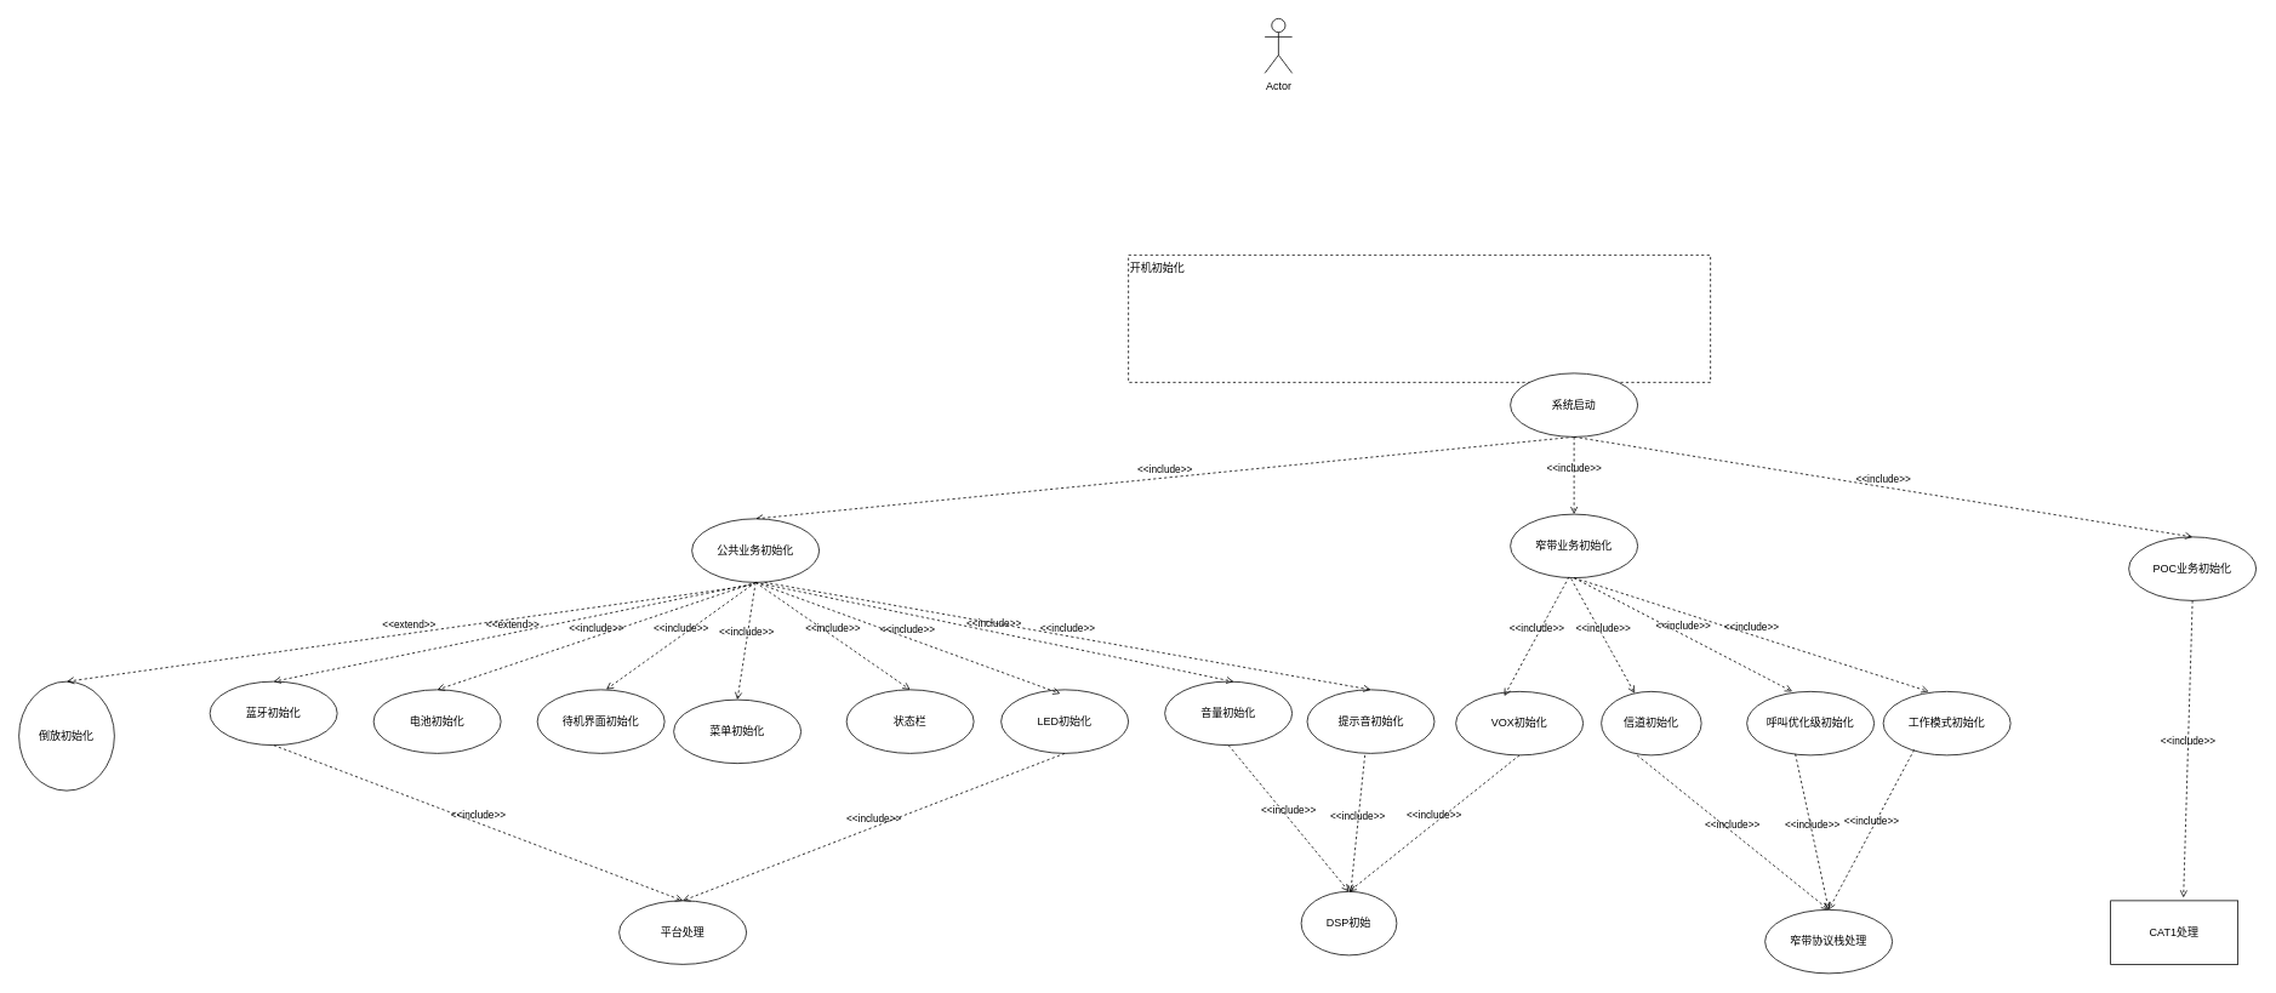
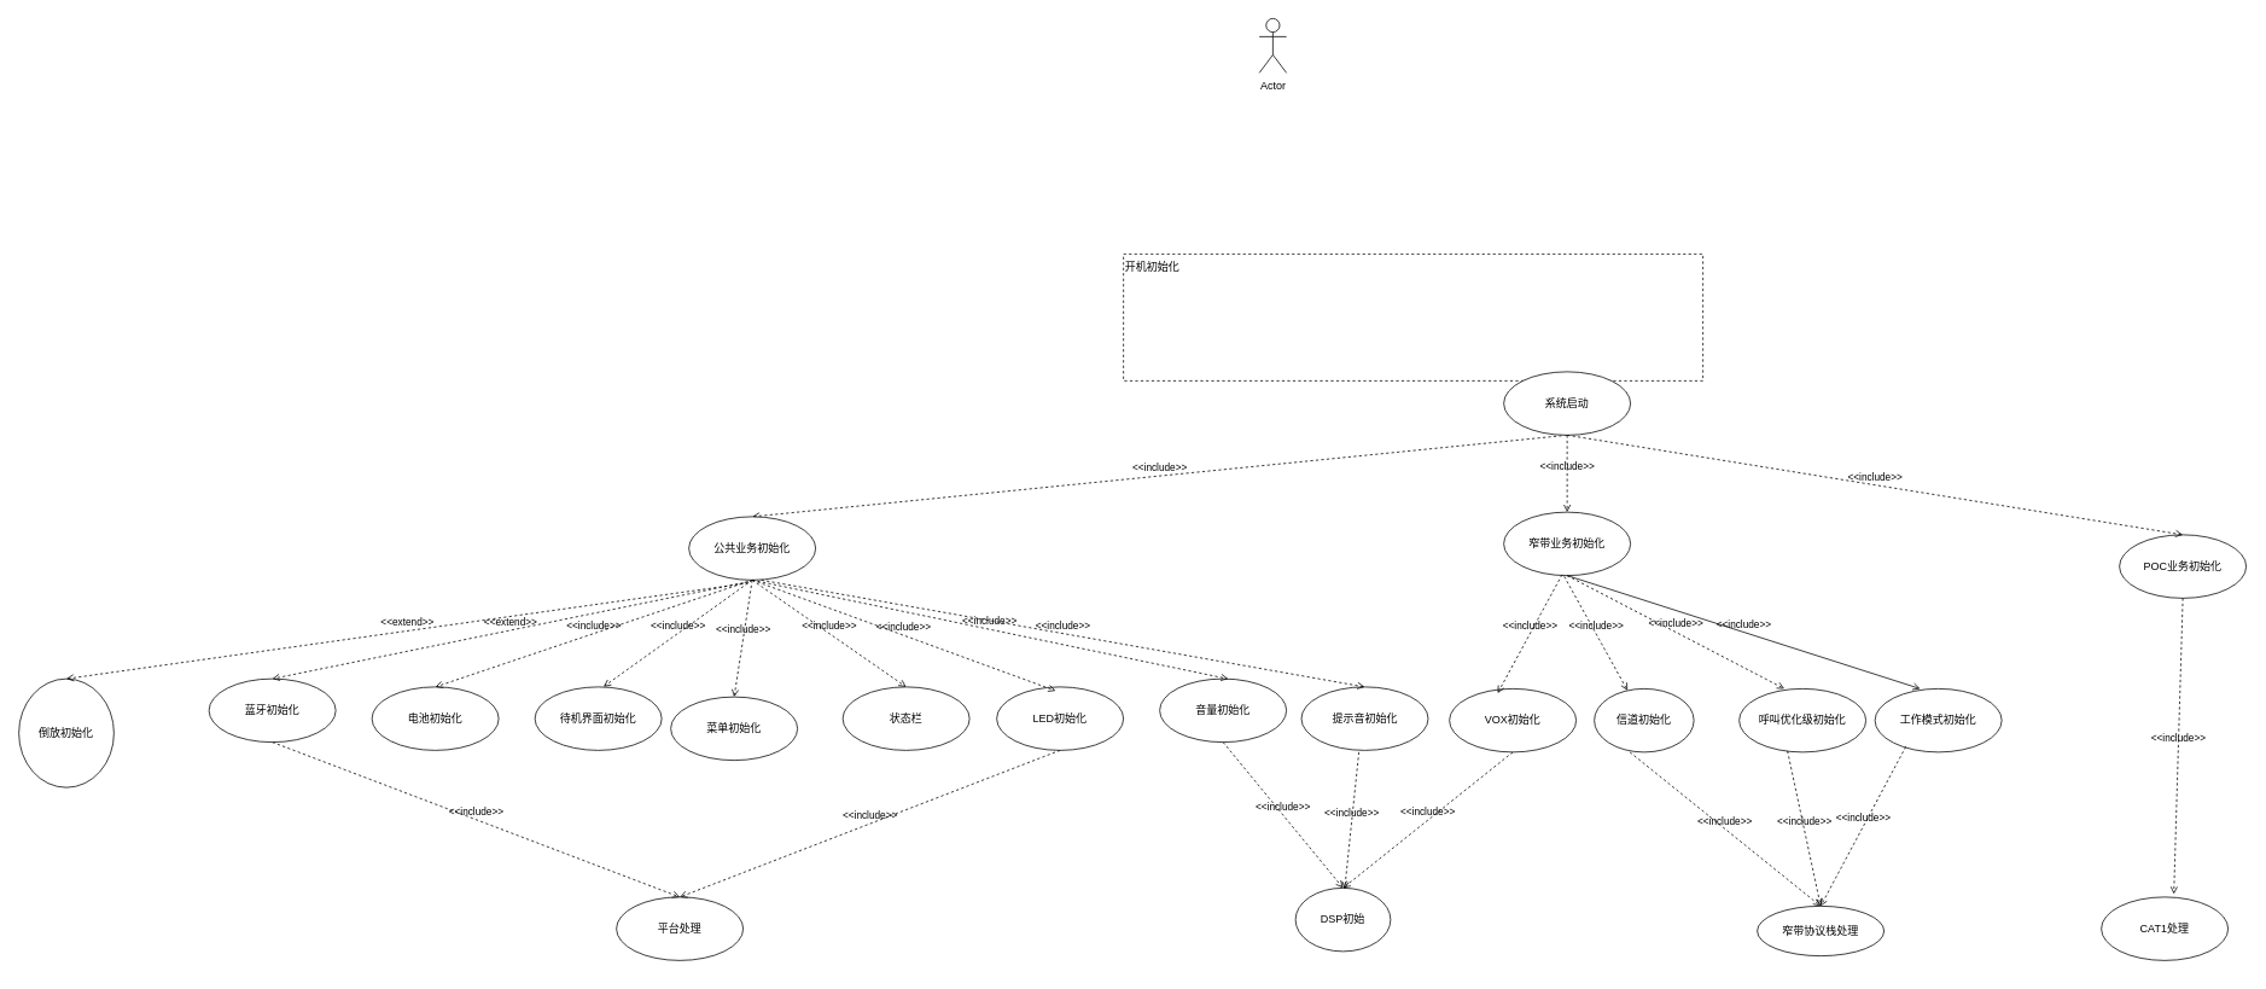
  <mxCell id="0" style=";html=1;" />
  <mxCell id="1" style=";html=1;" parent="0" />
  <mxCell id="2" value="Actor" style="shape=umlActor;verticalLabelPosition=bottom;verticalAlign=top;html=1;" vertex="1" parent="1"><mxGeometry x="1390" y="20" width="30" height="60" as="geometry" /></mxCell>
  <mxCell id="3" value="开机初始化" style="rounded=0;whiteSpace=wrap;html=1;dashed=1;align=left;verticalAlign=top;" vertex="1" parent="1"><mxGeometry x="1240" y="280" width="640" height="140" as="geometry" /></mxCell>
  <mxCell id="4" value="&amp;lt;&amp;lt;include&amp;gt;&amp;gt;" style="html=1;verticalAlign=bottom;labelBackgroundColor=none;endArrow=open;endFill=0;dashed=1;rounded=0;exitX=0.5;exitY=1;exitDx=0;exitDy=0;entryX=0.5;entryY=0;entryDx=0;entryDy=0;" edge="1" parent="1" source="5" target="6"><mxGeometry width="160" relative="1" as="geometry"><mxPoint x="1700" y="530" as="sourcePoint" /><mxPoint x="1860" y="530" as="targetPoint" /></mxGeometry></mxCell>
  <mxCell id="5" value="系统启动" style="ellipse;whiteSpace=wrap;html=1;" vertex="1" parent="1"><mxGeometry x="1660" y="410" width="140" height="70" as="geometry" /></mxCell>
  <mxCell id="6" value="公共业务初始化" style="ellipse;whiteSpace=wrap;html=1;" vertex="1" parent="1"><mxGeometry x="760" y="570" width="140" height="70" as="geometry" /></mxCell>
  <mxCell id="7" value="POC业务初始化" style="ellipse;whiteSpace=wrap;html=1;" vertex="1" parent="1"><mxGeometry x="2340" y="590" width="140" height="70" as="geometry" /></mxCell>
  <mxCell id="8" value="&amp;lt;&amp;lt;include&amp;gt;&amp;gt;" style="html=1;verticalAlign=bottom;labelBackgroundColor=none;endArrow=open;endFill=0;dashed=1;rounded=0;exitX=0.5;exitY=1;exitDx=0;exitDy=0;entryX=0.5;entryY=0;entryDx=0;entryDy=0;" edge="1" parent="1" source="5" target="7"><mxGeometry width="160" relative="1" as="geometry"><mxPoint x="1680" y="500" as="sourcePoint" /><mxPoint x="1580" y="570" as="targetPoint" /></mxGeometry></mxCell>
  <mxCell id="9" value="窄带业务初始化" style="ellipse;whiteSpace=wrap;html=1;" vertex="1" parent="1"><mxGeometry x="1660" y="565" width="140" height="70" as="geometry" /></mxCell>
  <mxCell id="10" value="&amp;lt;&amp;lt;include&amp;gt;&amp;gt;" style="html=1;verticalAlign=bottom;labelBackgroundColor=none;endArrow=open;endFill=0;dashed=1;rounded=0;exitX=0.5;exitY=1;exitDx=0;exitDy=0;entryX=0.5;entryY=0;entryDx=0;entryDy=0;" edge="1" parent="1" source="5" target="9"><mxGeometry width="160" relative="1" as="geometry"><mxPoint x="1740" y="490" as="sourcePoint" /><mxPoint x="1950" y="570" as="targetPoint" /></mxGeometry></mxCell>
  <mxCell id="11" value="菜单初始化" style="ellipse;whiteSpace=wrap;html=1;" vertex="1" parent="1"><mxGeometry x="740" y="769" width="140" height="70" as="geometry" /></mxCell>
  <mxCell id="12" value="音量初始化" style="ellipse;whiteSpace=wrap;html=1;" vertex="1" parent="1"><mxGeometry x="1280" y="749" width="140" height="70" as="geometry" /></mxCell>
  <mxCell id="13" value="LED初始化" style="ellipse;whiteSpace=wrap;html=1;" vertex="1" parent="1"><mxGeometry x="1100" y="758" width="140" height="70" as="geometry" /></mxCell>
  <mxCell id="14" value="电池初始化" style="ellipse;whiteSpace=wrap;html=1;" vertex="1" parent="1"><mxGeometry x="410" y="758" width="140" height="70" as="geometry" /></mxCell>
  <mxCell id="15" value="待机界面初始化" style="ellipse;whiteSpace=wrap;html=1;" vertex="1" parent="1"><mxGeometry x="590" y="758" width="140" height="70" as="geometry" /></mxCell>
  <mxCell id="16" value="蓝牙初始化" style="ellipse;whiteSpace=wrap;html=1;" vertex="1" parent="1"><mxGeometry x="230" y="749" width="140" height="70" as="geometry" /></mxCell>
  <mxCell id="17" value="状态栏" style="ellipse;whiteSpace=wrap;html=1;" vertex="1" parent="1"><mxGeometry x="930" y="758" width="140" height="70" as="geometry" /></mxCell>
  <mxCell id="18" value="&amp;lt;&amp;lt;include&amp;gt;&amp;gt;" style="html=1;verticalAlign=bottom;labelBackgroundColor=none;endArrow=open;endFill=0;dashed=1;rounded=0;exitX=0.5;exitY=1;exitDx=0;exitDy=0;entryX=0.465;entryY=0.061;entryDx=0;entryDy=0;entryPerimeter=0;" edge="1" parent="1" source="6" target="13"><mxGeometry width="160" relative="1" as="geometry"><mxPoint x="1730" y="750" as="sourcePoint" /><mxPoint x="1520" y="830" as="targetPoint" /></mxGeometry></mxCell>
  <mxCell id="19" value="&amp;lt;&amp;lt;include&amp;gt;&amp;gt;" style="html=1;verticalAlign=bottom;labelBackgroundColor=none;endArrow=open;endFill=0;dashed=1;rounded=0;exitX=0.5;exitY=1;exitDx=0;exitDy=0;entryX=0.541;entryY=0.002;entryDx=0;entryDy=0;entryPerimeter=0;" edge="1" parent="1" source="6" target="12"><mxGeometry width="160" relative="1" as="geometry"><mxPoint x="1530" y="640" as="sourcePoint" /><mxPoint x="1535" y="704" as="targetPoint" /></mxGeometry></mxCell>
  <mxCell id="20" value="&amp;lt;&amp;lt;include&amp;gt;&amp;gt;" style="html=1;verticalAlign=bottom;labelBackgroundColor=none;endArrow=open;endFill=0;dashed=1;rounded=0;entryX=0.5;entryY=0;entryDx=0;entryDy=0;exitX=0.5;exitY=1;exitDx=0;exitDy=0;" edge="1" parent="1" source="6" target="11"><mxGeometry width="160" relative="1" as="geometry"><mxPoint x="1404" y="575" as="sourcePoint" /><mxPoint x="1250" y="635" as="targetPoint" /></mxGeometry></mxCell>
  <mxCell id="21" value="&amp;lt;&amp;lt;include&amp;gt;&amp;gt;" style="html=1;verticalAlign=bottom;labelBackgroundColor=none;endArrow=open;endFill=0;dashed=1;rounded=0;entryX=0.5;entryY=0;entryDx=0;entryDy=0;" edge="1" parent="1" target="17"><mxGeometry width="160" relative="1" as="geometry"><mxPoint x="830" y="640" as="sourcePoint" /><mxPoint x="1240" y="710" as="targetPoint" /></mxGeometry></mxCell>
  <mxCell id="22" value="&amp;lt;&amp;lt;include&amp;gt;&amp;gt;" style="html=1;verticalAlign=bottom;labelBackgroundColor=none;endArrow=open;endFill=0;dashed=1;rounded=0;entryX=0.541;entryY=-0.004;entryDx=0;entryDy=0;entryPerimeter=0;exitX=0.5;exitY=1;exitDx=0;exitDy=0;" edge="1" parent="1" source="6" target="15"><mxGeometry width="160" relative="1" as="geometry"><mxPoint x="1466" y="619" as="sourcePoint" /><mxPoint x="1060" y="710" as="targetPoint" /></mxGeometry></mxCell>
  <mxCell id="23" value="&amp;lt;&amp;lt;include&amp;gt;&amp;gt;" style="html=1;verticalAlign=bottom;labelBackgroundColor=none;endArrow=open;endFill=0;dashed=1;rounded=0;entryX=0.5;entryY=0;entryDx=0;entryDy=0;" edge="1" parent="1" target="14"><mxGeometry width="160" relative="1" as="geometry"><mxPoint x="830" y="640" as="sourcePoint" /><mxPoint x="888" y="690" as="targetPoint" /></mxGeometry></mxCell>
  <mxCell id="24" value="信道初始化" style="ellipse;whiteSpace=wrap;html=1;" vertex="1" parent="1"><mxGeometry x="1760" y="760" width="110" height="70" as="geometry" /></mxCell>
  <mxCell id="25" value="&amp;lt;&amp;lt;include&amp;gt;&amp;gt;" style="html=1;verticalAlign=bottom;labelBackgroundColor=none;endArrow=open;endFill=0;dashed=1;rounded=0;exitX=0.477;exitY=1.014;exitDx=0;exitDy=0;exitPerimeter=0;" edge="1" parent="1" source="9" target="24"><mxGeometry width="160" relative="1" as="geometry"><mxPoint x="1530" y="640" as="sourcePoint" /><mxPoint x="1525" y="774" as="targetPoint" /></mxGeometry></mxCell>
  <mxCell id="26" value="VOX初始化" style="ellipse;whiteSpace=wrap;html=1;" vertex="1" parent="1"><mxGeometry x="1600" y="760" width="140" height="70" as="geometry" /></mxCell>
  <mxCell id="27" value="DSP初始" style="ellipse;whiteSpace=wrap;html=1;" vertex="1" parent="1"><mxGeometry x="1430" y="980" width="105" height="70" as="geometry" /></mxCell>
  <mxCell id="28" value="&amp;lt;&amp;lt;extend&amp;gt;&amp;gt;" style="html=1;verticalAlign=bottom;labelBackgroundColor=none;endArrow=open;endFill=0;dashed=1;rounded=0;exitX=0.47;exitY=1.027;exitDx=0;exitDy=0;exitPerimeter=0;entryX=0.5;entryY=0;entryDx=0;entryDy=0;" edge="1" parent="1" source="6" target="16"><mxGeometry width="160" relative="1" as="geometry"><mxPoint x="1030" y="880" as="sourcePoint" /><mxPoint x="1190" y="880" as="targetPoint" /></mxGeometry></mxCell>
  <mxCell id="29" value="平台处理" style="ellipse;whiteSpace=wrap;html=1;" vertex="1" parent="1"><mxGeometry x="680" y="990" width="140" height="70" as="geometry" /></mxCell>
- <mxCell id="30" value="窄带协议栈处理" style="ellipse;whiteSpace=wrap;html=1;" vertex="1" parent="1"><mxGeometry x="1940" y="1000" width="140" height="70" as="geometry" /></mxCell>
+ <mxCell id="30" value="窄带协议栈处理" style="ellipse;whiteSpace=wrap;html=1;" vertex="1" parent="1"><mxGeometry x="1940" y="1000" width="140" height="55" as="geometry" /></mxCell>
  <mxCell id="31" value="提示音初始化" style="ellipse;whiteSpace=wrap;html=1;" vertex="1" parent="1"><mxGeometry x="1436.5" y="758" width="140" height="70" as="geometry" /></mxCell>
  <mxCell id="32" value="&amp;lt;&amp;lt;include&amp;gt;&amp;gt;" style="html=1;verticalAlign=bottom;labelBackgroundColor=none;endArrow=open;endFill=0;dashed=1;rounded=0;entryX=0.5;entryY=0;entryDx=0;entryDy=0;" edge="1" parent="1" target="31"><mxGeometry width="160" relative="1" as="geometry"><mxPoint x="840" y="640" as="sourcePoint" /><mxPoint x="1355" y="773" as="targetPoint" /></mxGeometry></mxCell>
  <mxCell id="33" value="&amp;lt;&amp;lt;include&amp;gt;&amp;gt;" style="html=1;verticalAlign=bottom;labelBackgroundColor=none;endArrow=open;endFill=0;dashed=1;rounded=0;exitX=0.5;exitY=1;exitDx=0;exitDy=0;entryX=0.5;entryY=0;entryDx=0;entryDy=0;" edge="1" parent="1" source="16" target="29"><mxGeometry width="160" relative="1" as="geometry"><mxPoint x="741" y="900" as="sourcePoint" /><mxPoint x="730" y="1028" as="targetPoint" /></mxGeometry></mxCell>
  <mxCell id="34" value="&amp;lt;&amp;lt;include&amp;gt;&amp;gt;" style="html=1;verticalAlign=bottom;labelBackgroundColor=none;endArrow=open;endFill=0;dashed=1;rounded=0;exitX=0.5;exitY=1;exitDx=0;exitDy=0;entryX=0.5;entryY=0;entryDx=0;entryDy=0;" edge="1" parent="1" source="12" target="27"><mxGeometry width="160" relative="1" as="geometry"><mxPoint x="335" y="940" as="sourcePoint" /><mxPoint x="985" y="1146" as="targetPoint" /></mxGeometry></mxCell>
- <mxCell id="35" value="CAT1处理" style="whiteSpace=wrap;html=1;rounded=0;" vertex="1" parent="1"><mxGeometry x="2320" y="990" width="140" height="70" as="geometry" /></mxCell>
+ <mxCell id="35" value="CAT1处理" style="ellipse;whiteSpace=wrap;html=1;" vertex="1" parent="1"><mxGeometry x="2320" y="990" width="140" height="70" as="geometry" /></mxCell>
  <mxCell id="36" value="&amp;lt;&amp;lt;include&amp;gt;&amp;gt;" style="html=1;verticalAlign=bottom;labelBackgroundColor=none;endArrow=open;endFill=0;dashed=1;rounded=0;exitX=0.5;exitY=1;exitDx=0;exitDy=0;entryX=0.5;entryY=0;entryDx=0;entryDy=0;" edge="1" parent="1" source="13" target="29"><mxGeometry width="160" relative="1" as="geometry"><mxPoint x="1359.5" y="829" as="sourcePoint" /><mxPoint x="1450.5" y="992" as="targetPoint" /></mxGeometry></mxCell>
  <mxCell id="37" value="&amp;lt;&amp;lt;include&amp;gt;&amp;gt;" style="html=1;verticalAlign=bottom;labelBackgroundColor=none;endArrow=open;endFill=0;dashed=1;rounded=0;entryX=0.517;entryY=0.018;entryDx=0;entryDy=0;entryPerimeter=0;" edge="1" parent="1" target="27"><mxGeometry width="160" relative="1" as="geometry"><mxPoint x="1500" y="830" as="sourcePoint" /><mxPoint x="1330" y="989" as="targetPoint" /></mxGeometry></mxCell>
  <mxCell id="38" value="&amp;lt;&amp;lt;include&amp;gt;&amp;gt;" style="html=1;verticalAlign=bottom;labelBackgroundColor=none;endArrow=open;endFill=0;dashed=1;rounded=0;exitX=0.357;exitY=1;exitDx=0;exitDy=0;exitPerimeter=0;entryX=0.5;entryY=0;entryDx=0;entryDy=0;" edge="1" parent="1" source="24" target="30"><mxGeometry width="160" relative="1" as="geometry"><mxPoint x="1673" y="828" as="sourcePoint" /><mxPoint x="1650" y="955" as="targetPoint" /></mxGeometry></mxCell>
  <mxCell id="39" value="倒放初始化" style="ellipse;whiteSpace=wrap;html=1;" vertex="1" parent="1"><mxGeometry x="20" y="749" width="105" height="120" as="geometry" /></mxCell>
  <mxCell id="40" value="&amp;lt;&amp;lt;extend&amp;gt;&amp;gt;" style="html=1;verticalAlign=bottom;labelBackgroundColor=none;endArrow=open;endFill=0;dashed=1;rounded=0;exitX=0.47;exitY=1.046;exitDx=0;exitDy=0;exitPerimeter=0;entryX=0.5;entryY=0;entryDx=0;entryDy=0;" edge="1" parent="1" source="6" target="39"><mxGeometry width="160" relative="1" as="geometry"><mxPoint x="1440" y="590" as="sourcePoint" /><mxPoint x="220" y="718" as="targetPoint" /></mxGeometry></mxCell>
  <mxCell id="41" value="呼叫优化级初始化" style="ellipse;whiteSpace=wrap;html=1;" vertex="1" parent="1"><mxGeometry x="1920" y="760" width="140" height="70" as="geometry" /></mxCell>
  <mxCell id="42" value="工作模式初始化" style="ellipse;whiteSpace=wrap;html=1;" vertex="1" parent="1"><mxGeometry x="2070" y="760" width="140" height="70" as="geometry" /></mxCell>
  <mxCell id="43" value="&amp;lt;&amp;lt;include&amp;gt;&amp;gt;" style="html=1;verticalAlign=bottom;labelBackgroundColor=none;endArrow=open;endFill=0;dashed=1;rounded=0;entryX=0.38;entryY=0.071;entryDx=0;entryDy=0;entryPerimeter=0;exitX=0.46;exitY=0.986;exitDx=0;exitDy=0;exitPerimeter=0;" edge="1" parent="1" source="9" target="26"><mxGeometry width="160" relative="1" as="geometry"><mxPoint x="1729" y="643" as="sourcePoint" /><mxPoint x="1706" y="770" as="targetPoint" /></mxGeometry></mxCell>
  <mxCell id="44" value="&amp;lt;&amp;lt;include&amp;gt;&amp;gt;" style="html=1;verticalAlign=bottom;labelBackgroundColor=none;endArrow=open;endFill=0;dashed=1;rounded=0;entryX=0.357;entryY=0;entryDx=0;entryDy=0;entryPerimeter=0;exitX=0.5;exitY=1;exitDx=0;exitDy=0;" edge="1" parent="1" source="9" target="41"><mxGeometry width="160" relative="1" as="geometry"><mxPoint x="1759" y="644" as="sourcePoint" /><mxPoint x="1833" y="773" as="targetPoint" /></mxGeometry></mxCell>
- <mxCell id="45" value="&amp;lt;&amp;lt;include&amp;gt;&amp;gt;" style="html=1;verticalAlign=bottom;labelBackgroundColor=none;endArrow=open;endFill=0;dashed=1;rounded=0;entryX=0.357;entryY=0;entryDx=0;entryDy=0;entryPerimeter=0;exitX=0.5;exitY=1;exitDx=0;exitDy=0;" edge="1" parent="1" source="9" target="42"><mxGeometry width="160" relative="1" as="geometry"><mxPoint x="1769" y="654" as="sourcePoint" /><mxPoint x="1980" y="770" as="targetPoint" /></mxGeometry></mxCell>
+ <mxCell id="45" value="&amp;lt;&amp;lt;include&amp;gt;&amp;gt;" style="html=1;verticalAlign=bottom;labelBackgroundColor=none;endArrow=open;endFill=0;dashed=0;rounded=0;entryX=0.357;entryY=0;entryDx=0;entryDy=0;entryPerimeter=0;exitX=0.5;exitY=1;exitDx=0;exitDy=0;" edge="1" parent="1" source="9" target="42"><mxGeometry width="160" relative="1" as="geometry"><mxPoint x="1769" y="654" as="sourcePoint" /><mxPoint x="1980" y="770" as="targetPoint" /></mxGeometry></mxCell>
  <mxCell id="46" value="&amp;lt;&amp;lt;include&amp;gt;&amp;gt;" style="html=1;verticalAlign=bottom;labelBackgroundColor=none;endArrow=open;endFill=0;dashed=1;rounded=0;exitX=0.5;exitY=1;exitDx=0;exitDy=0;entryX=0.5;entryY=0;entryDx=0;entryDy=0;" edge="1" parent="1" source="26" target="27"><mxGeometry width="160" relative="1" as="geometry"><mxPoint x="1820" y="840" as="sourcePoint" /><mxPoint x="1812" y="990" as="targetPoint" /></mxGeometry></mxCell>
  <mxCell id="47" value="&amp;lt;&amp;lt;include&amp;gt;&amp;gt;" style="html=1;verticalAlign=bottom;labelBackgroundColor=none;endArrow=open;endFill=0;dashed=1;rounded=0;exitX=0.381;exitY=0.982;exitDx=0;exitDy=0;exitPerimeter=0;entryX=0.5;entryY=0;entryDx=0;entryDy=0;" edge="1" parent="1" source="41" target="30"><mxGeometry width="160" relative="1" as="geometry"><mxPoint x="1820" y="840" as="sourcePoint" /><mxPoint x="1812" y="990" as="targetPoint" /></mxGeometry></mxCell>
  <mxCell id="48" value="&amp;lt;&amp;lt;include&amp;gt;&amp;gt;" style="html=1;verticalAlign=bottom;labelBackgroundColor=none;endArrow=open;endFill=0;dashed=1;rounded=0;exitX=0.381;exitY=0.982;exitDx=0;exitDy=0;exitPerimeter=0;entryX=0.5;entryY=0;entryDx=0;entryDy=0;" edge="1" parent="1" target="30"><mxGeometry width="160" relative="1" as="geometry"><mxPoint x="2104" y="824" as="sourcePoint" /><mxPoint x="1960" y="980" as="targetPoint" /></mxGeometry></mxCell>
  <mxCell id="49" value="&amp;lt;&amp;lt;include&amp;gt;&amp;gt;" style="html=1;verticalAlign=bottom;labelBackgroundColor=none;endArrow=open;endFill=0;dashed=1;rounded=0;exitX=0.5;exitY=1;exitDx=0;exitDy=0;entryX=0.572;entryY=-0.047;entryDx=0;entryDy=0;entryPerimeter=0;" edge="1" parent="1" source="7" target="35"><mxGeometry width="160" relative="1" as="geometry"><mxPoint x="2250" y="718" as="sourcePoint" /><mxPoint x="2930" y="828" as="targetPoint" /></mxGeometry></mxCell>
